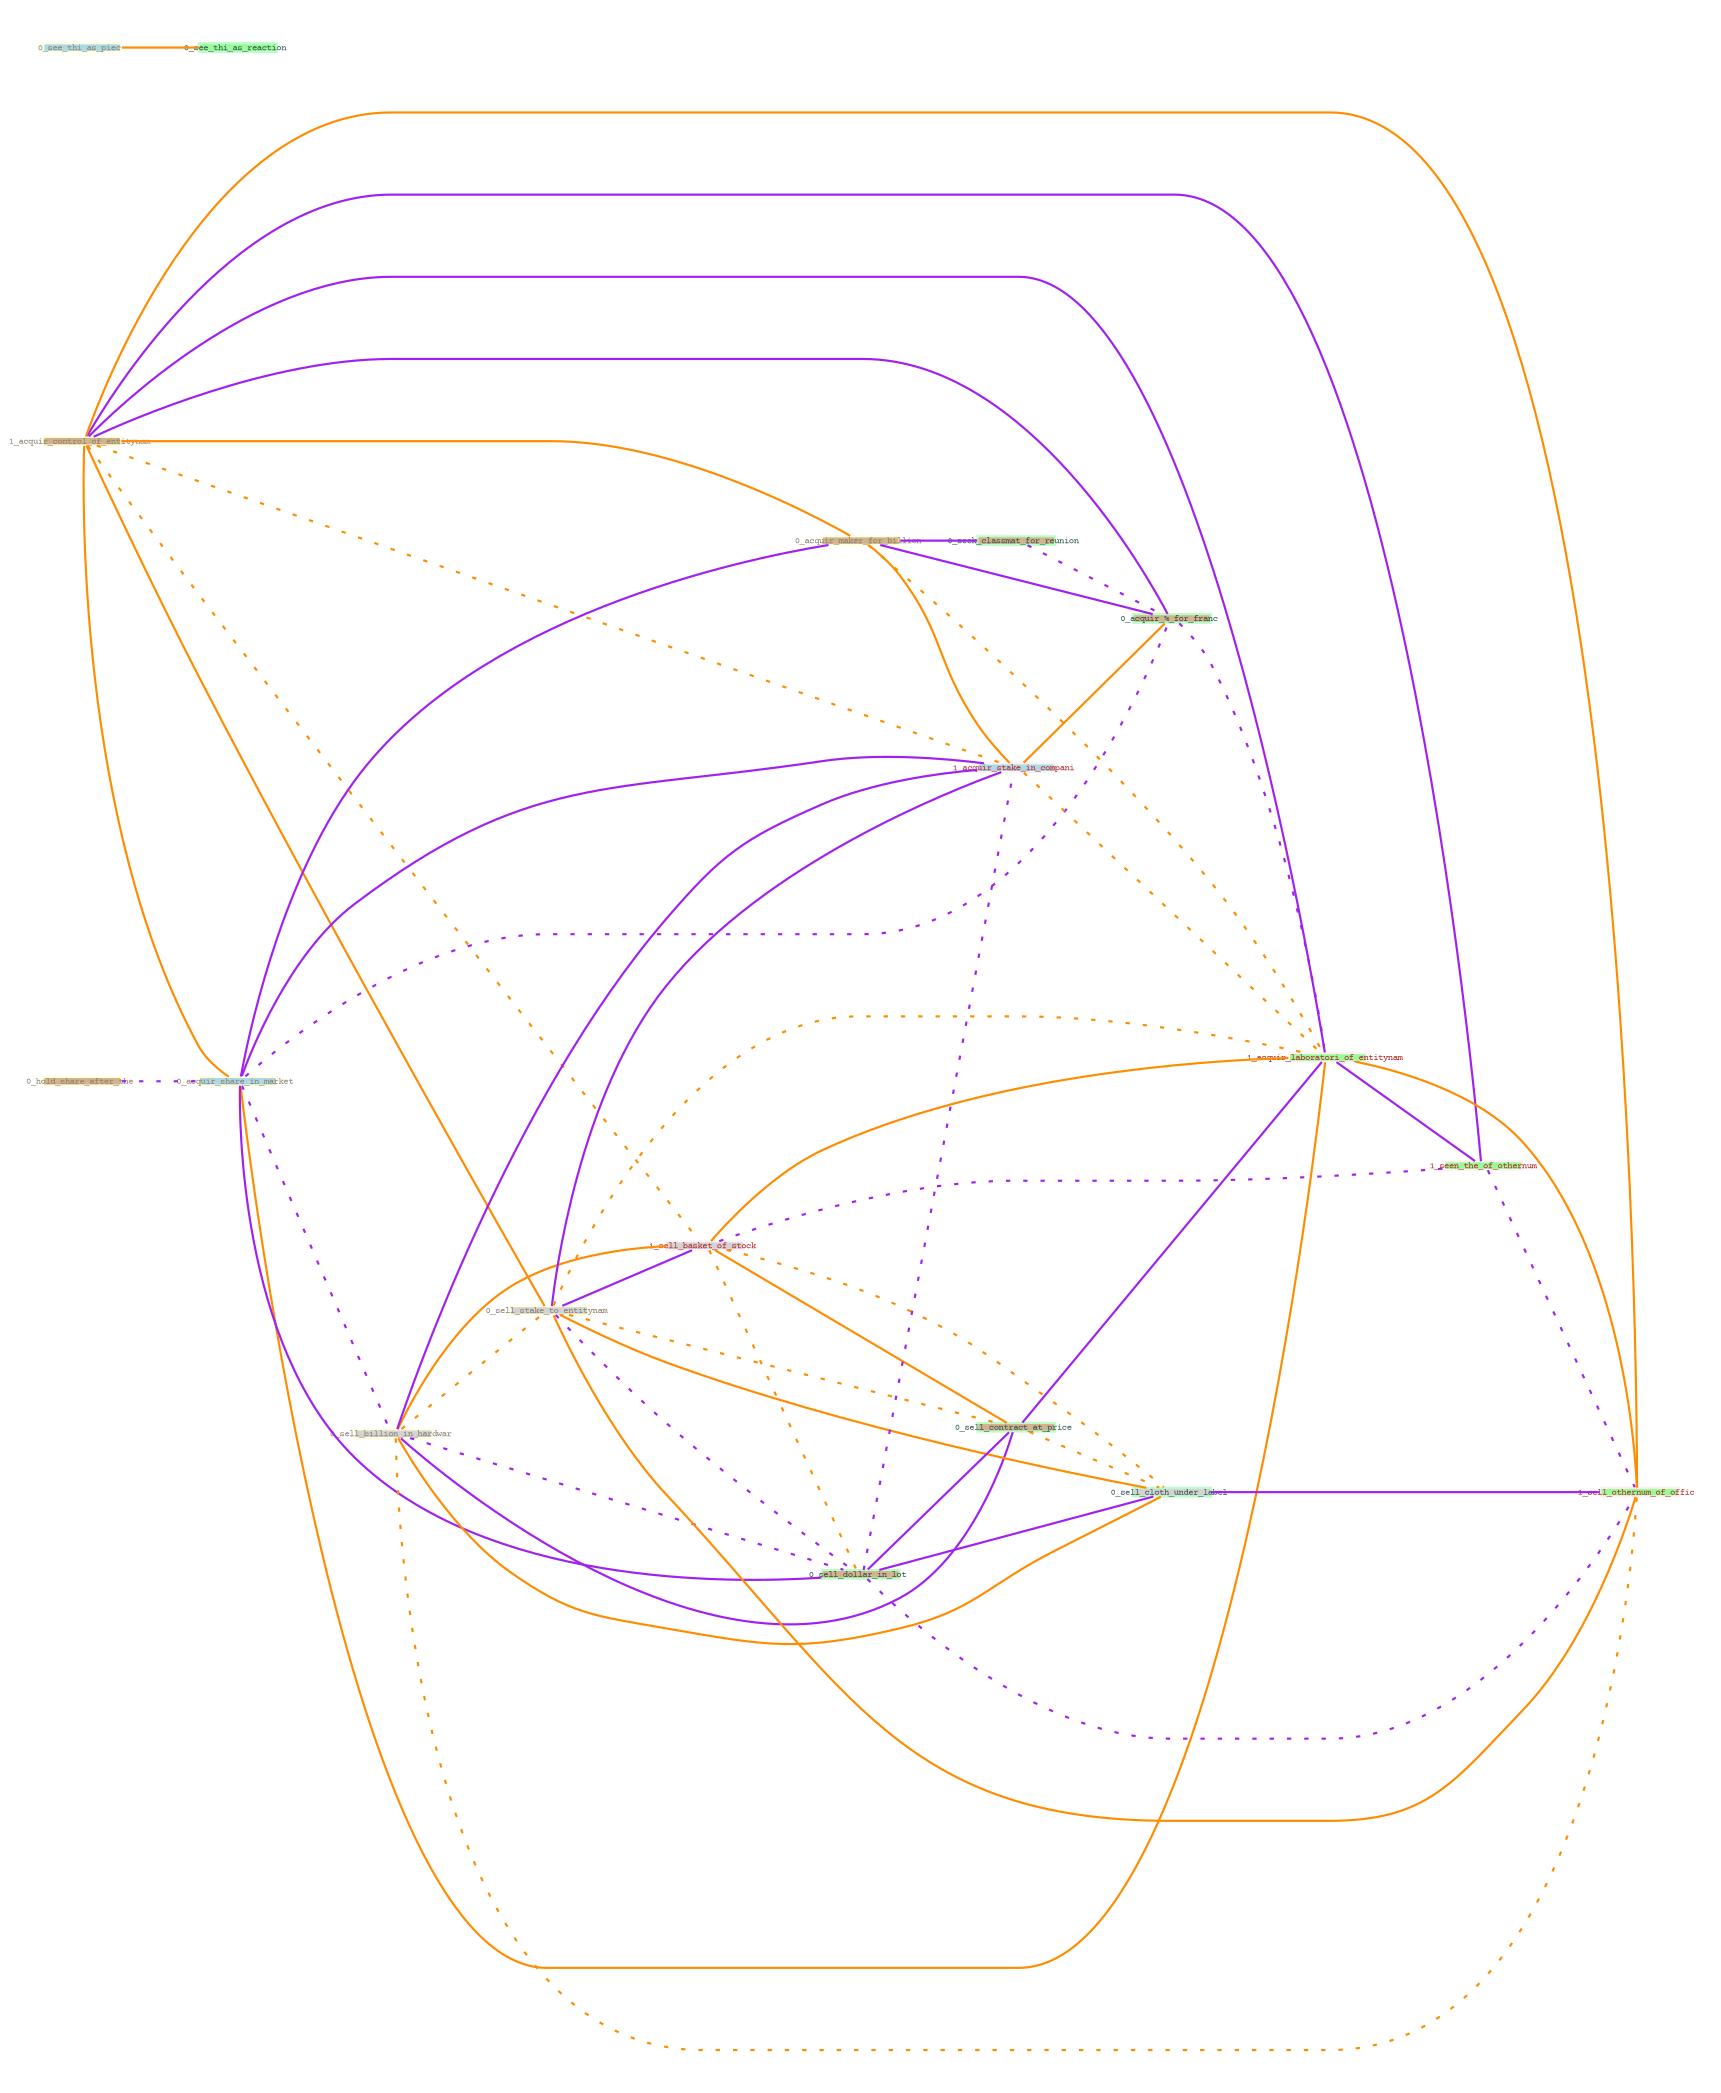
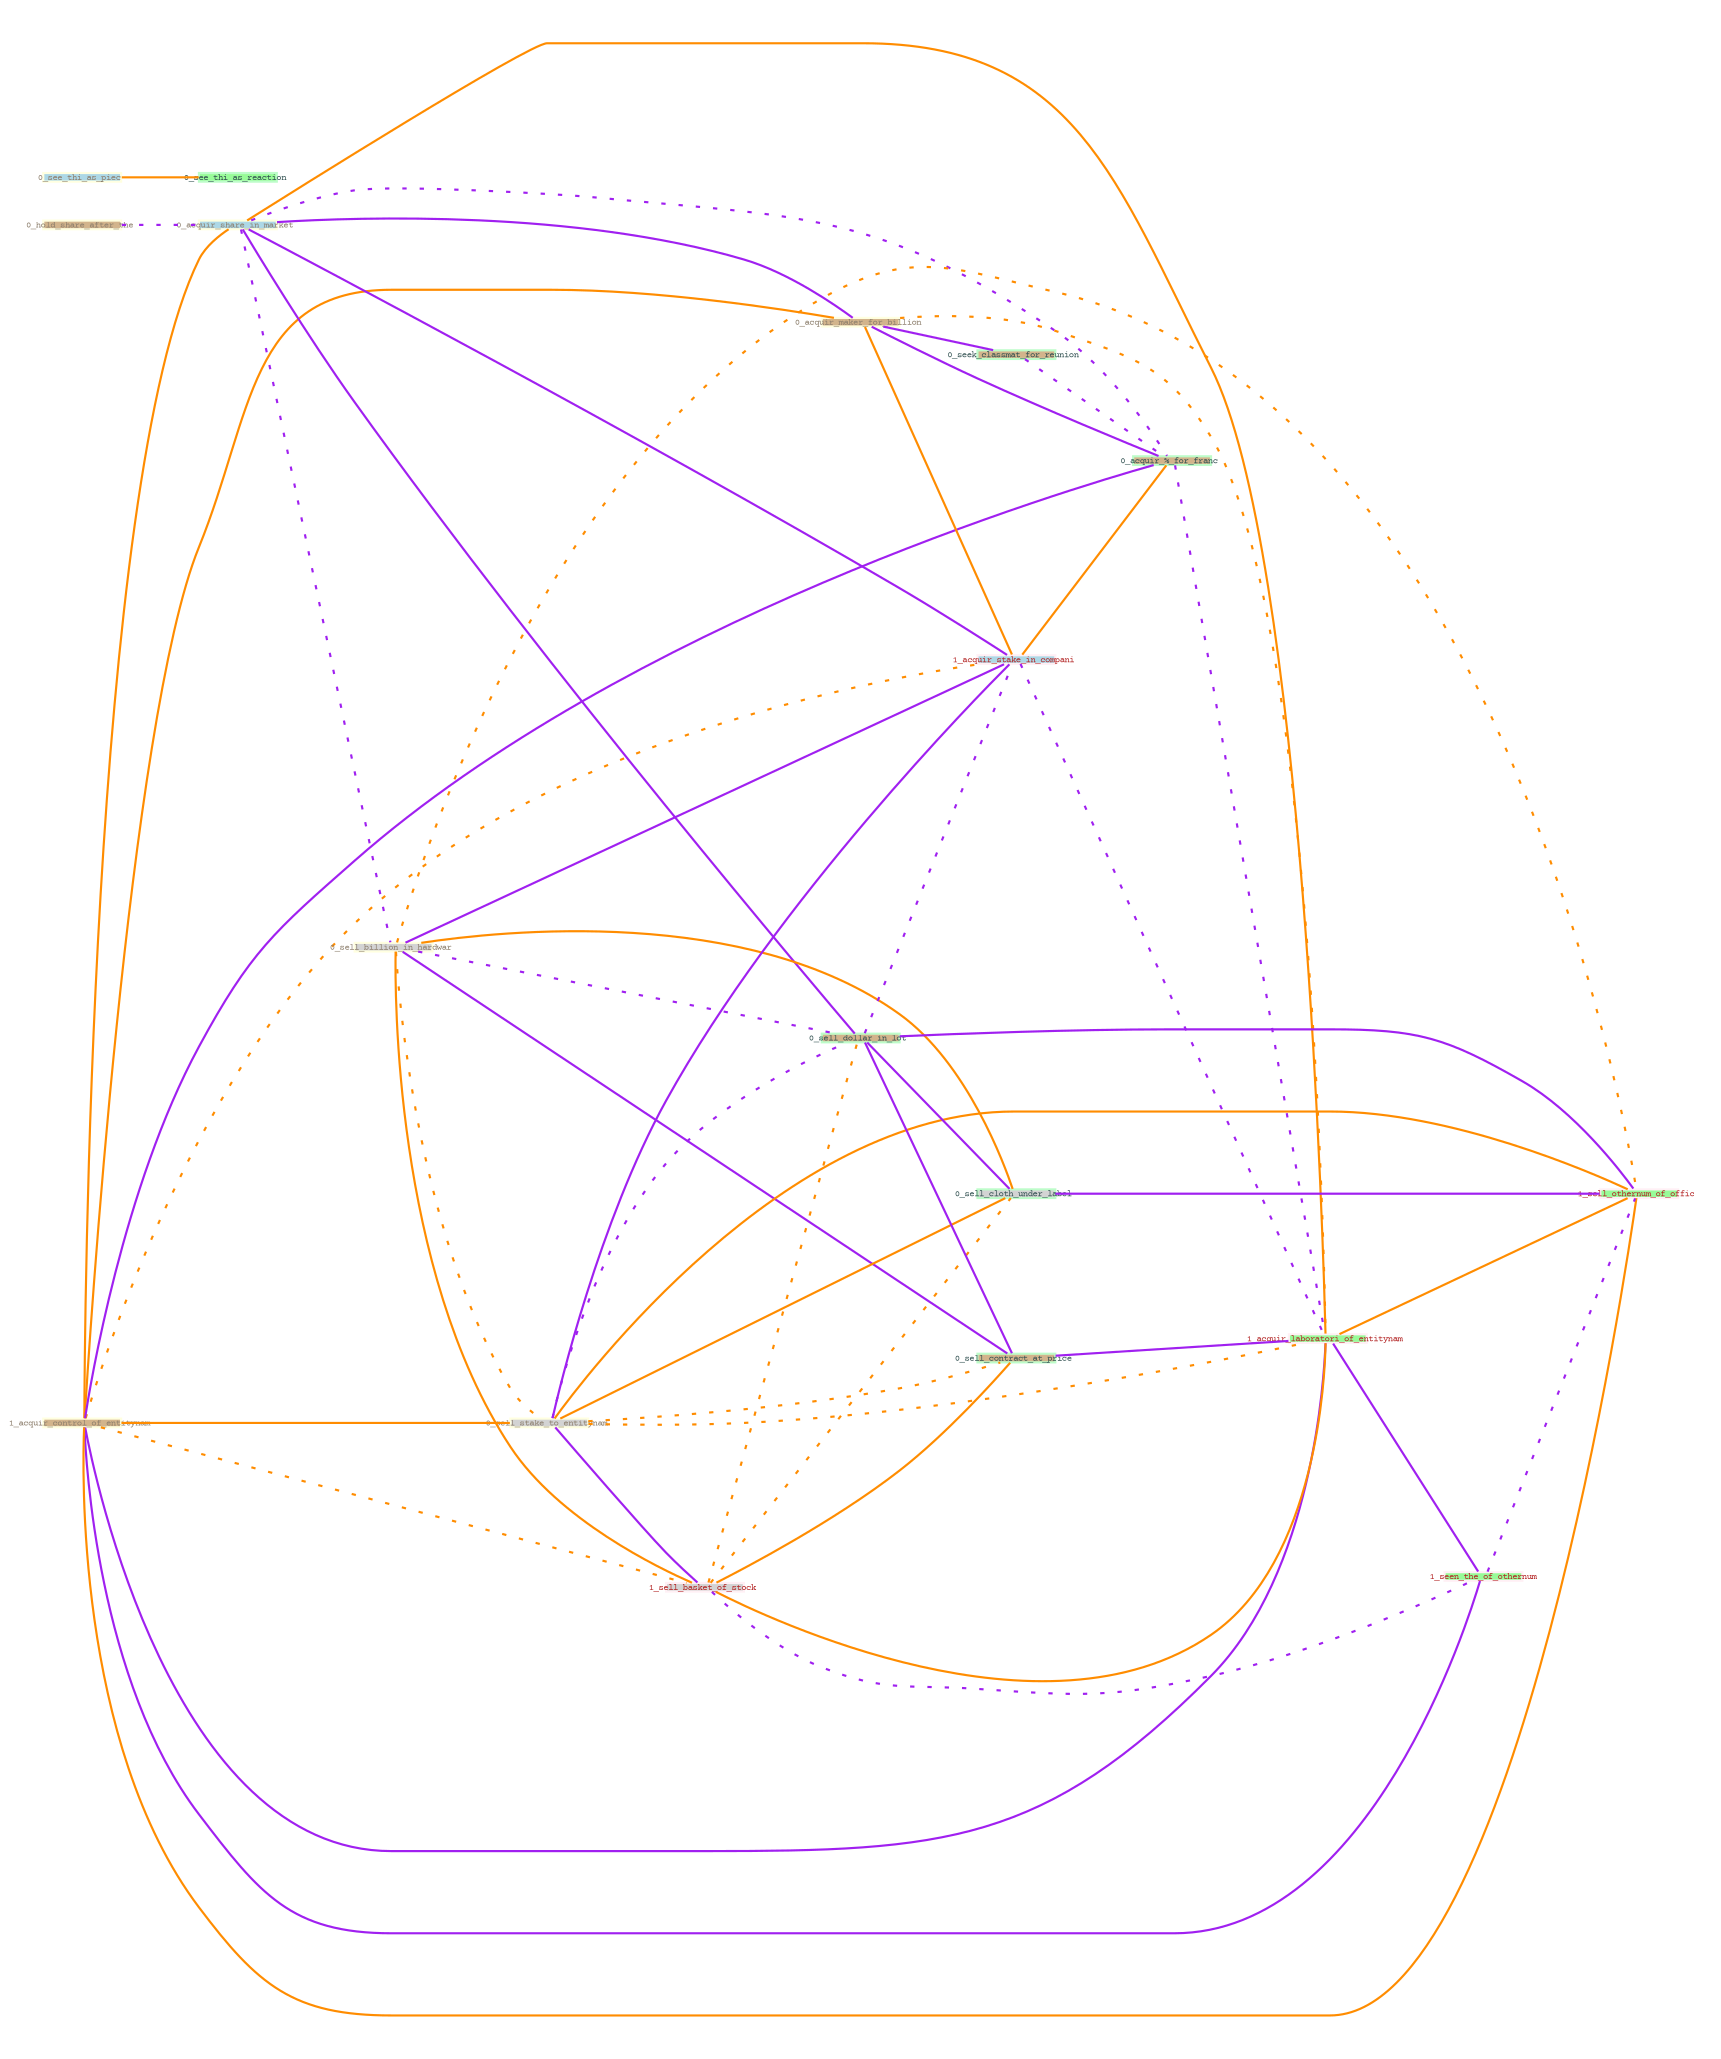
  graph {
    fontname="Courier Prime"
    rankdir=LR
    node [color="#ffffe0" fillcolor=tan fixedsize=true fontcolor="#8b7d6b" fontname="Courier Prime" fontsize=4 shape=polygon style=filled]
    edge [color=purple fontname="Courier Prime" style=solid w=1]
    "1_acquir_control_of_entitynam " [height=.06 width=.5]
    "0_hold_share_after_the " [height=.06 width=.5]
    "0_see_thi_as_piec " [fillcolor=lightblue height=.06 width=.5]
    "0_acquir_share_in_market " [fillcolor=lightblue height=.06 width=.5]
    "0_sell_billion_in_hardwar " [fillcolor=lightgrey height=.06 width=.5]
    "0_acquir_maker_for_billion " [height=.06 width=.5]
    "0_sell_stake_to_entitynam " [fillcolor=lightgrey height=.06 width=.5]
    "1_sell_basket_of_stock " [color="#fff0f5" fillcolor=lightgrey fontcolor="#b22222" height=.06 width=.5]
    "1_acquir_stake_in_compani " [color="#fff0f5" fillcolor=lightblue fontcolor="#b22222" height=.06 width=.5]
    "1_acquir_laboratori_of_entitynam " [color="#fff0f5" fillcolor=palegreen fontcolor="#b22222" height=.06 width=.5]
    n11 [color="#fff0f5" fillcolor=palegreen fontcolor="#b22222" height=.06 label="1_seen_the_of_othernum" width=.5]
    "1_sell_othernum_of_offic " [color="#fff0f5" fillcolor=palegreen fontcolor="#b22222" height=.06 width=.5]
    "0_acquir_%_for_franc " [color="#BDFCC9" fontcolor="#2f4f4f" height=.06 width=.5]
    "0_see_thi_as_reaction " [color="#BDFCC9" fillcolor=palegreen fontcolor="#2f4f4f" height=.06 width=.5]
    "0_sell_dollar_in_lot " [color="#BDFCC9" fontcolor="#2f4f4f" height=.06 width=.5]
    "0_sell_contract_at_price " [color="#BDFCC9" fontcolor="#2f4f4f" height=.06 width=.5]
    "0_sell_cloth_under_label " [color="#BDFCC9" fillcolor=lightgrey fontcolor="#2f4f4f" height=.06 width=.5]
    "0_seek_classmat_for_reunion " [color="#BDFCC9" fontcolor="#2f4f4f" height=.06 width=.5]
    subgraph sub_1 {
      "1_acquir_control_of_entitynam "
      "0_hold_share_after_the "
      "0_see_thi_as_piec "
      "0_acquir_share_in_market "
      "0_sell_billion_in_hardwar "
      "0_acquir_maker_for_billion "
      "0_sell_stake_to_entitynam "
    }
    subgraph sub_2 {
      "1_sell_basket_of_stock "
      "1_acquir_stake_in_compani "
      "1_acquir_laboratori_of_entitynam "
      n11
      "1_sell_othernum_of_offic "
    }
    "1_acquir_control_of_entitynam " -- "0_acquir_share_in_market " [color=darkorange]
    "1_acquir_control_of_entitynam " -- "0_acquir_maker_for_billion " [color=darkorange]
    "1_acquir_control_of_entitynam " -- "0_sell_stake_to_entitynam " [color=darkorange]
    "1_acquir_control_of_entitynam " -- "1_sell_basket_of_stock " [color=darkorange style=dotted]
    "1_acquir_control_of_entitynam " -- "1_acquir_stake_in_compani " [color=darkorange style=dotted]
    "1_acquir_control_of_entitynam " -- "1_acquir_laboratori_of_entitynam " [w=3]
    "1_acquir_control_of_entitynam " -- n11
    "1_acquir_control_of_entitynam " -- "1_sell_othernum_of_offic " [color=darkorange]
    "1_acquir_control_of_entitynam " -- "0_acquir_%_for_franc "
    "0_hold_share_after_the " -- "0_acquir_share_in_market " [style=dotted]
    "0_see_thi_as_piec " -- "0_see_thi_as_reaction " [color=darkorange w=3]
    "0_acquir_share_in_market " -- "0_sell_billion_in_hardwar " [style=dotted]
    "0_acquir_share_in_market " -- "0_acquir_maker_for_billion "
    "0_acquir_share_in_market " -- "1_acquir_stake_in_compani " [w=2]
    "0_acquir_share_in_market " -- "1_acquir_laboratori_of_entitynam " [color=darkorange]
    "0_acquir_share_in_market " -- "0_acquir_%_for_franc " [style=dotted]
    "0_acquir_share_in_market " -- "0_sell_dollar_in_lot "
    "0_sell_billion_in_hardwar " -- "0_sell_stake_to_entitynam " [color=darkorange style=dotted]
    "0_sell_billion_in_hardwar " -- "1_sell_basket_of_stock " [color=darkorange]
    "0_sell_billion_in_hardwar " -- "1_acquir_stake_in_compani "
    "0_sell_billion_in_hardwar " -- "1_sell_othernum_of_offic " [color=darkorange style=dotted]
    "0_sell_billion_in_hardwar " -- "0_sell_dollar_in_lot " [style=dotted w=2]
    "0_sell_billion_in_hardwar " -- "0_sell_contract_at_price "
    "0_sell_billion_in_hardwar " -- "0_sell_cloth_under_label " [color=darkorange]
    "0_acquir_maker_for_billion " -- "1_acquir_stake_in_compani " [color=darkorange]
    "0_acquir_maker_for_billion " -- "1_acquir_laboratori_of_entitynam " [color=darkorange style=dotted]
    "0_acquir_maker_for_billion " -- "0_acquir_%_for_franc " [w=2]
    "0_acquir_maker_for_billion " -- "0_seek_classmat_for_reunion "
    "0_sell_stake_to_entitynam " -- "1_sell_basket_of_stock "
    "0_sell_stake_to_entitynam " -- "1_acquir_stake_in_compani "
    "0_sell_stake_to_entitynam " -- "1_acquir_laboratori_of_entitynam " [color=darkorange style=dotted]
    "0_sell_stake_to_entitynam " -- "1_sell_othernum_of_offic " [color=darkorange]
    "0_sell_stake_to_entitynam " -- "0_sell_dollar_in_lot " [style=dotted]
    "0_sell_stake_to_entitynam " -- "0_sell_contract_at_price " [color=darkorange style=dotted]
    "0_sell_stake_to_entitynam " -- "0_sell_cloth_under_label " [color=darkorange]
    "1_sell_basket_of_stock " -- "1_acquir_laboratori_of_entitynam " [color=darkorange]
    "1_sell_basket_of_stock " -- n11 [style=dotted]
    "1_sell_basket_of_stock " -- "0_sell_dollar_in_lot " [color=darkorange style=dotted]
    "1_sell_basket_of_stock " -- "0_sell_contract_at_price " [color=darkorange]
    "1_sell_basket_of_stock " -- "0_sell_cloth_under_label " [color=darkorange style=dotted]
-   "1_acquir_stake_in_compani " -- "1_acquir_laboratori_of_entitynam " [color=darkorange style=dotted]
+   "1_acquir_stake_in_compani " -- "1_acquir_laboratori_of_entitynam " [style=dotted]
    "1_acquir_stake_in_compani " -- "0_acquir_%_for_franc " [color=darkorange]
    "1_acquir_laboratori_of_entitynam " -- n11
    "1_acquir_laboratori_of_entitynam " -- "1_sell_othernum_of_offic " [color=darkorange]
    n11 -- "1_sell_othernum_of_offic " [style=dotted]
    "0_acquir_%_for_franc " -- "1_acquir_laboratori_of_entitynam " [style=dotted]
    "0_sell_dollar_in_lot " -- "1_acquir_stake_in_compani " [style=dotted]
-   "0_sell_dollar_in_lot " -- "1_sell_othernum_of_offic " [style=dotted]
+   "0_sell_dollar_in_lot " -- "1_sell_othernum_of_offic "
    "0_sell_dollar_in_lot " -- "0_sell_contract_at_price "
    "0_sell_dollar_in_lot " -- "0_sell_cloth_under_label "
    "0_sell_contract_at_price " -- "1_acquir_laboratori_of_entitynam "
-   "0_sell_contract_at_price " -- "0_sell_cloth_under_label " [color=darkorange style=dotted]
    "0_sell_cloth_under_label " -- "1_sell_othernum_of_offic "
    "0_seek_classmat_for_reunion " -- "0_acquir_%_for_franc " [style=dotted]
  }
